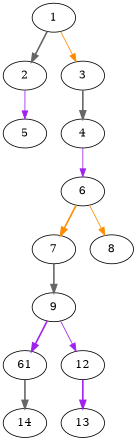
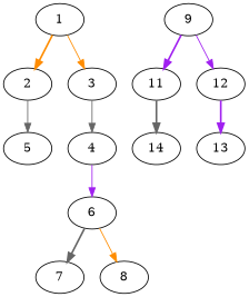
  digraph {
    node [alpha=0.08]
    edge [color=purple style=bold]
    1 [alpha=0.13 expect_size=20547527807860736000]
    2 [expect_size=21923289373411960]
    3 [alpha=0.06 expect_size=238175545709433312]
    5 [expect_size=31822154490066239488]
    4 [alpha=0.19 expect_size=20555870879292536]
    6 [alpha=0.20 expect_size=232302700325256576]
    7 [alpha=0.01 expect_size=26455418499595232]
    8 [alpha=0.09 expect_size=4796497002496000000]
    9 [alpha=0.04 expect_size=199552211624132608000]
-   11 [alpha=0.03 expect_size=1833769688987860992 label=61]
+   11 [alpha=0.03 expect_size=1833769688987860992]
    12 [alpha=0.00 expect_size=88641538257659625472]
    14 [alpha=0.07 expect_size=2320775479314874368]
    13 [alpha=0.07 expect_size=259210176419729312]
-   1 -> 2 [color=gray40]
+   1 -> 2 [color=darkorange]
    1 -> 3 [color=darkorange style=solid]
-   2 -> 5 [style=solid]
-   3 -> 4 [color=gray40]
+   2 -> 5 [color=gray40 style=solid]
+   3 -> 4 [color=gray40 style=solid]
    4 -> 6 [style=solid]
-   6 -> 7 [color=darkorange]
+   6 -> 7 [color=gray40]
    6 -> 8 [color=darkorange style=solid]
-   7 -> 9 [color=gray40]
    9 -> 11
    9 -> 12 [style=solid]
    11 -> 14 [color=gray40]
    12 -> 13
  }
